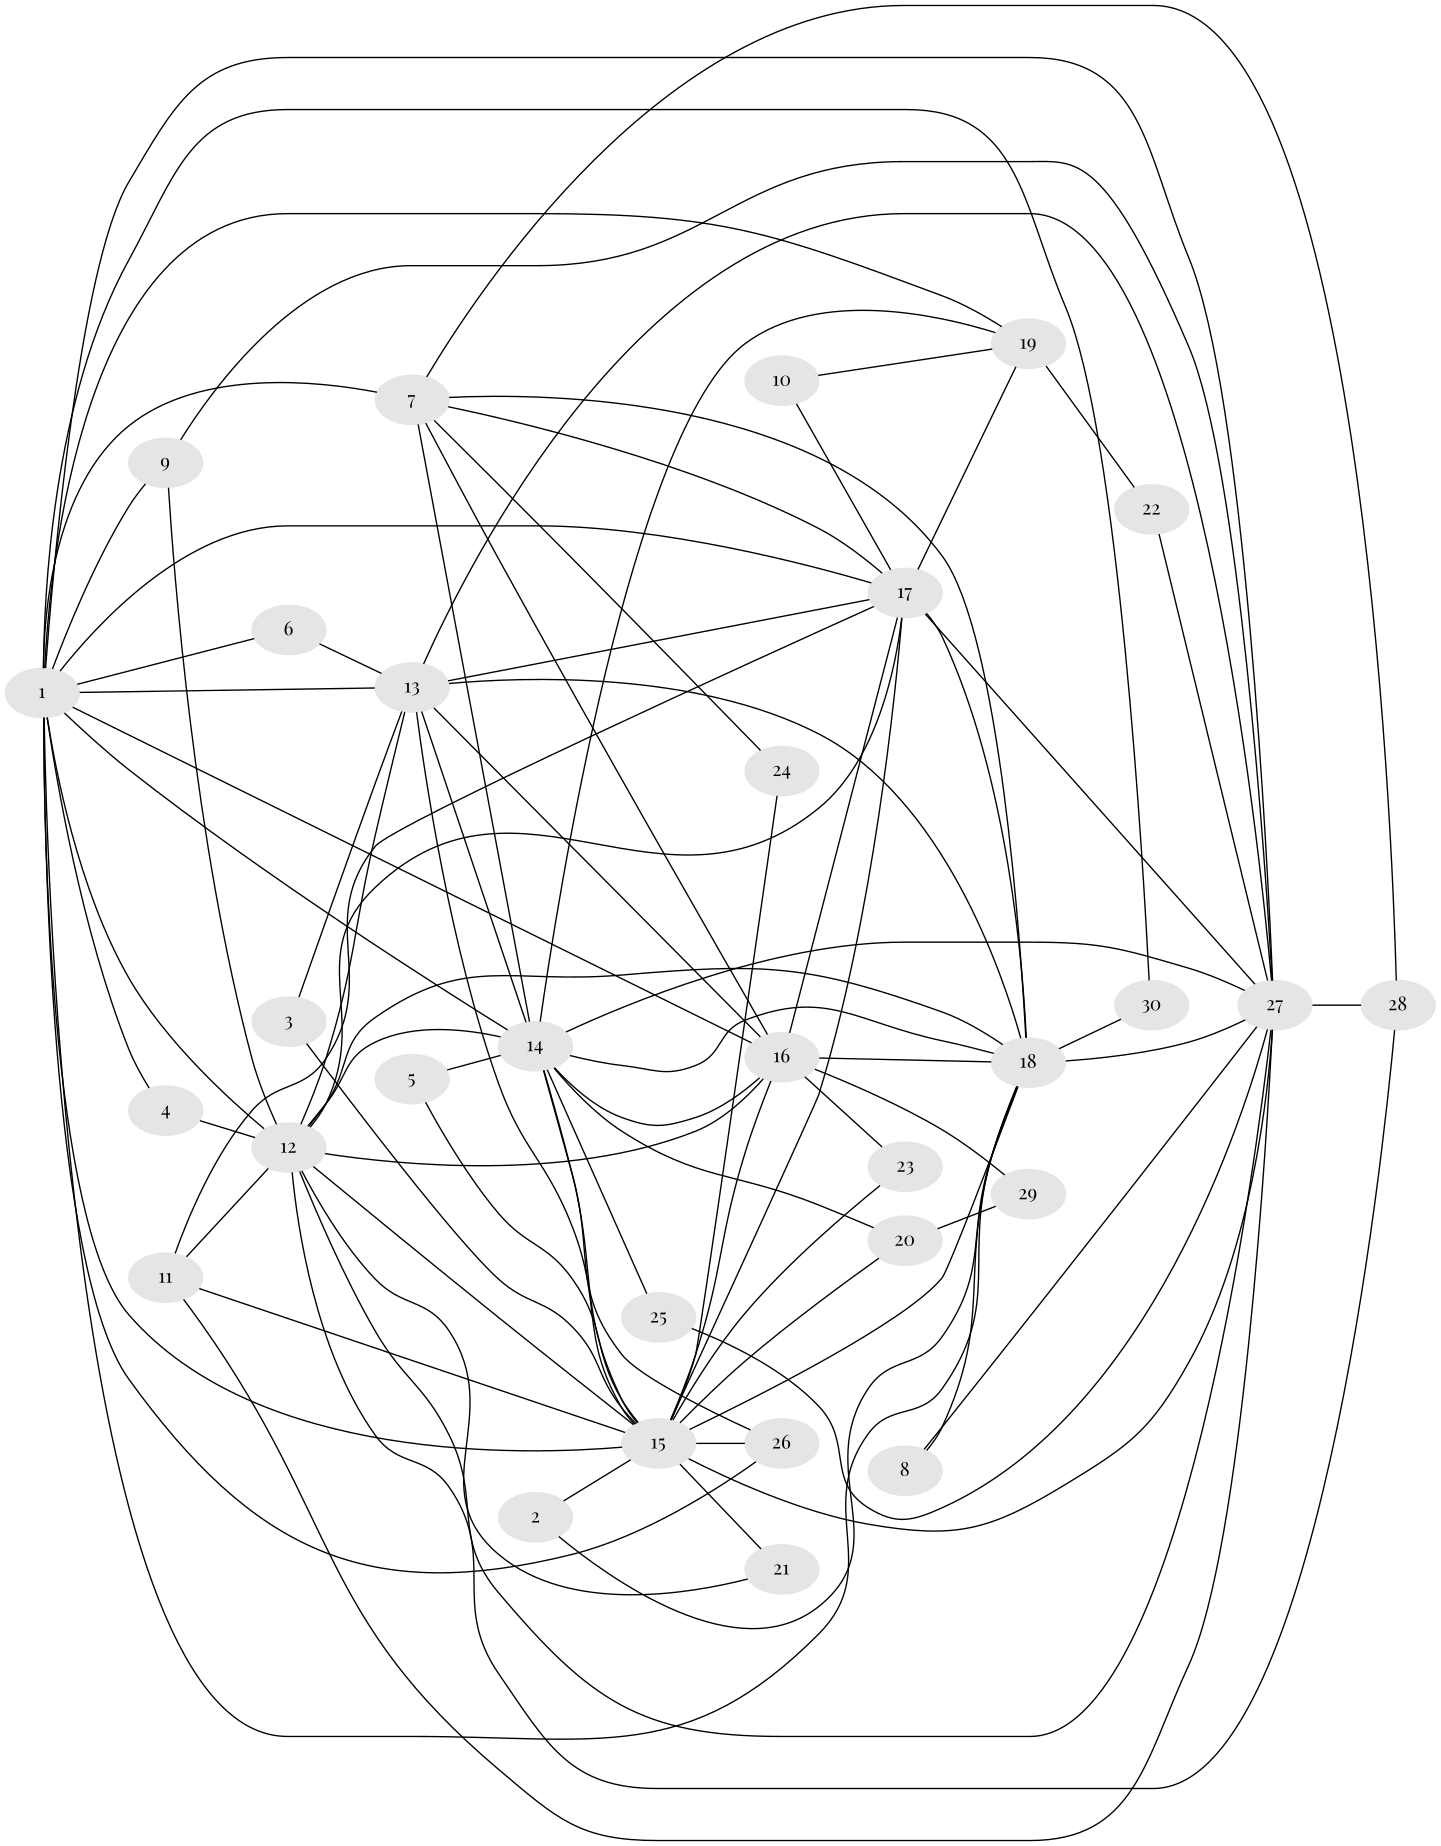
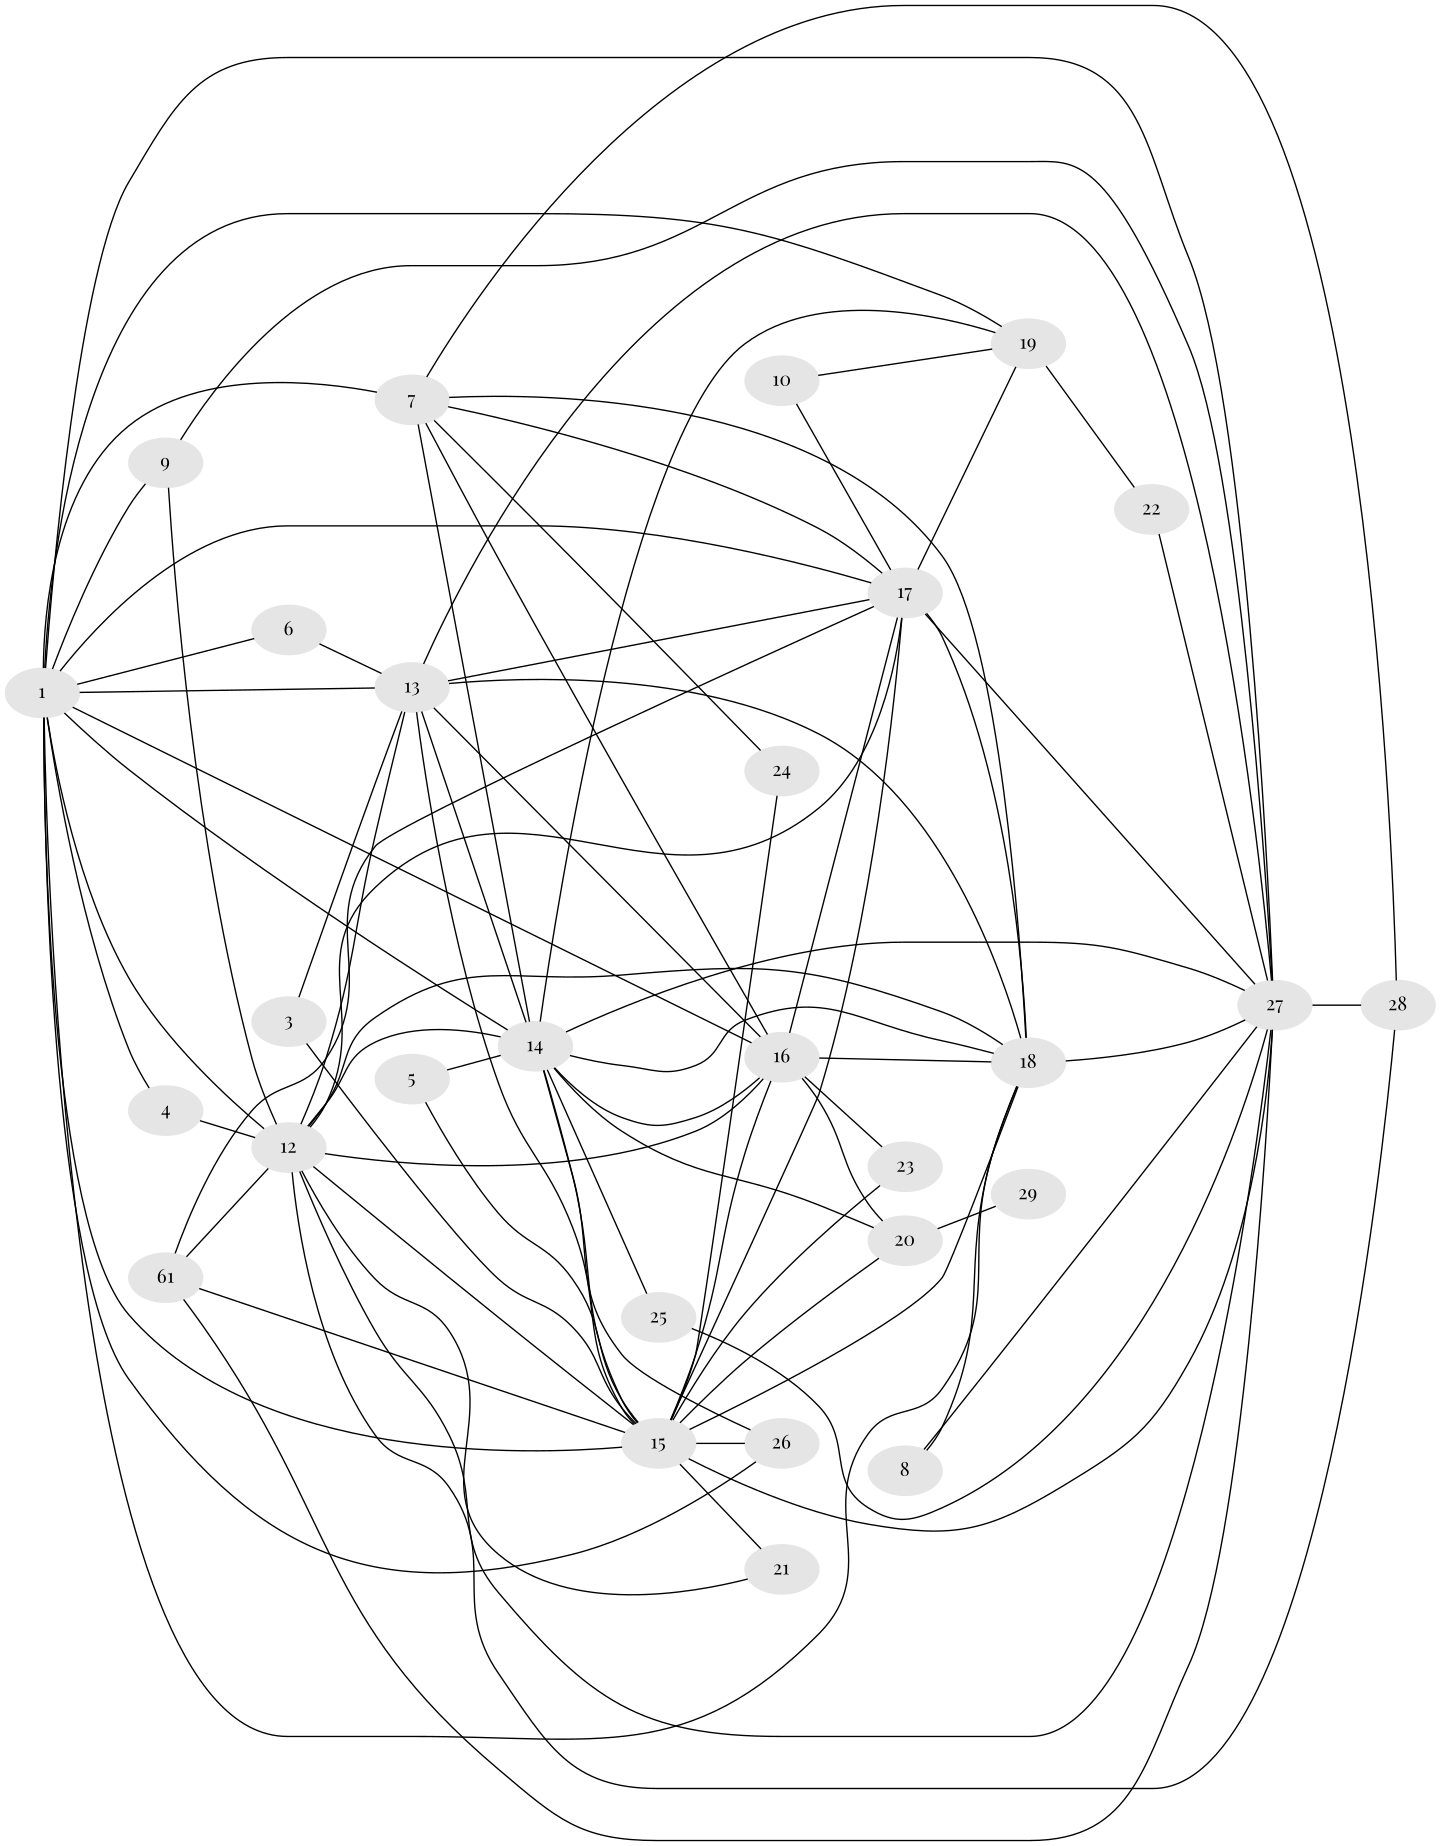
  graph {
    fontname="Playfair Display"
    rankdir=LR
    node [color=gray90 fontname="Playfair Display" style=filled]
    edge [fontname="Playfair Display" weight=1.0]
    1
    4
    6
    7
    9
    12
    13
    14
    15
    16
    17
    18
    19
    26
    27
-   30
    24
    28
    21
    20
    25
    23
    29
    22
-   2
    3
    5
    8
    10
-   11
+   11 [label=61]
    1 -- 4
    1 -- 6
    1 -- 7 [weight=3.0]
    1 -- 9
    1 -- 12 [weight=2.0]
    1 -- 13 [weight=2.0]
    1 -- 14 [weight=3.0]
    1 -- 15 [weight=3.0]
    1 -- 16 [weight=2.0]
    1 -- 17 [weight=3.0]
    1 -- 18 [weight=2.0]
    1 -- 19 [weight=2.0]
    1 -- 26
    1 -- 27 [weight=3.0]
-   1 -- 30
    4 -- 12
    6 -- 13
    7 -- 14
    7 -- 16
    7 -- 17
    7 -- 18
    7 -- 24
    7 -- 28
    9 -- 12
    9 -- 27
    12 -- 13
    12 -- 14
    12 -- 15
    12 -- 16 [weight=2.0]
    12 -- 17
    12 -- 18
    12 -- 27 [weight=2.0]
    12 -- 28 [weight=2.0]
    12 -- 21
    13 -- 14
    13 -- 15 [weight=2.0]
    13 -- 16
    13 -- 17
    13 -- 18
    13 -- 27 [weight=2.0]
    14 -- 15
    14 -- 16
    14 -- 18
    14 -- 19
    14 -- 26
    14 -- 27 [weight=2.0]
    14 -- 20
    14 -- 25
    15 -- 16
    15 -- 17
    15 -- 18 [weight=2.0]
    15 -- 26
    15 -- 27 [weight=2.0]
    15 -- 24 [weight=2.0]
    15 -- 21
    15 -- 20
    15 -- 23
    16 -- 17
    16 -- 18 [weight=2.0]
    16 -- 23
-   16 -- 29
+   16 -- 20
    17 -- 18
    17 -- 19
    17 -- 27
    18 -- 27 [weight=2.0]
-   18 -- 30
    19 -- 22
    27 -- 28 [weight=2.0]
    20 -- 29
    25 -- 27
    22 -- 27
-   2 -- 15
-   2 -- 18
    3 -- 13
    3 -- 15
    5 -- 14
    5 -- 15
    8 -- 18
    8 -- 27
    10 -- 17
    10 -- 19
    11 -- 12
    11 -- 15
    11 -- 17
    11 -- 27
  }
